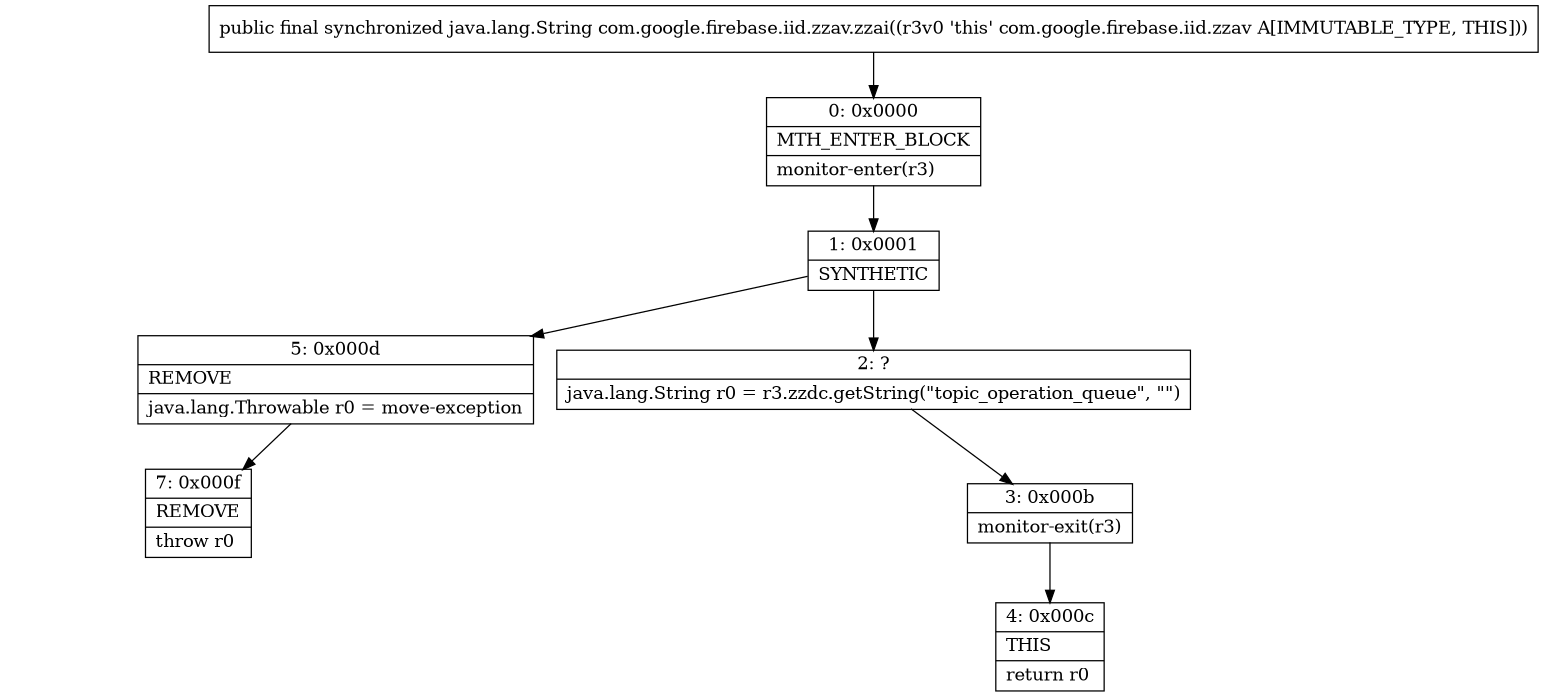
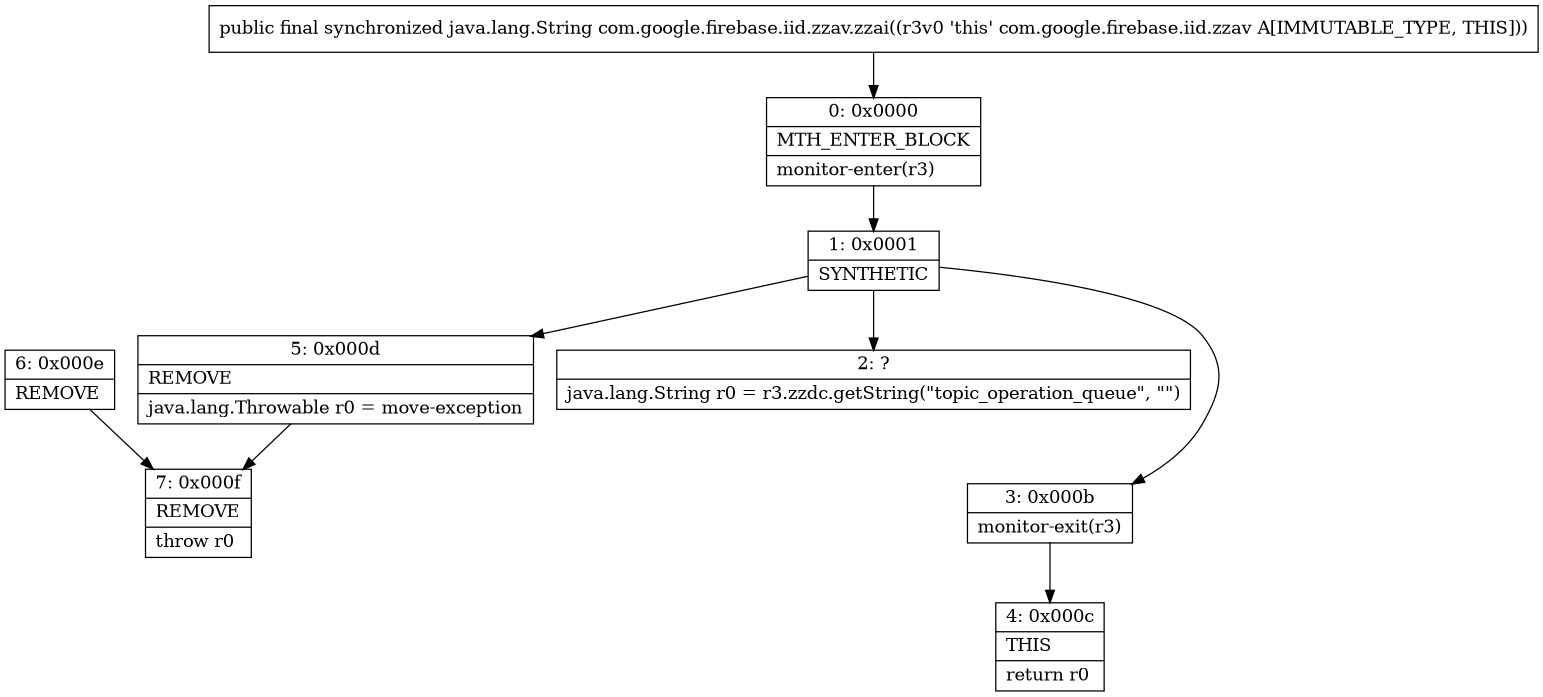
  digraph {
    node [shape=record]
    n1 [label="{0\:\ 0x0000|MTH_ENTER_BLOCK\l|monitor\-enter(r3)\l}"]
    n2 [label="{1\:\ 0x0001|SYNTHETIC\l}"]
    n3 [label="{2\:\ ?|java.lang.String r0 = r3.zzdc.getString(\"topic_operation_queue\", \"\")\l}"]
    n4 [label="{5\:\ 0x000d|REMOVE\l|java.lang.Throwable r0 = move\-exception\l}"]
    n5 [label="{3\:\ 0x000b|monitor\-exit(r3)\l}"]
    n6 [label="{7\:\ 0x000f|REMOVE\l|throw r0\l}"]
    n7 [label="{4\:\ 0x000c|THIS\l|return r0\l}"]
+   n8 [label="{6\:\ 0x000e|REMOVE\l}"]
    n9 [label="{public final synchronized java.lang.String com.google.firebase.iid.zzav.zzai((r3v0 'this' com.google.firebase.iid.zzav A[IMMUTABLE_TYPE, THIS])) }"]
    n1 -> n2
    n2 -> n3
    n2 -> n4
-   n3 -> n5
+   n2 -> n5
    n4 -> n6
    n5 -> n7
+   n8 -> n6
    n9 -> n1
  }
